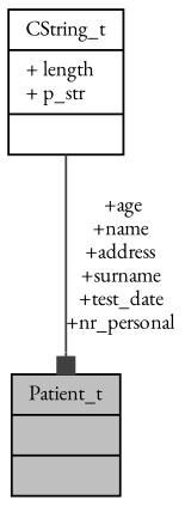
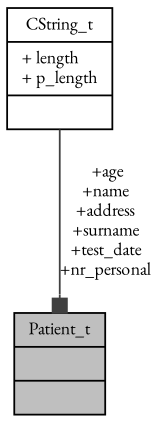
  digraph {
    fontname="EB Garamond"
    node [color=black fontname="EB Garamond" fontsize=10 shape=record style=filled]
    n1 [fillcolor=grey75 fontcolor=black height=0.2 label="{Patient_t\n||}" width=0.4]
-   n2 [fillcolor=white height=0.2 label="{CString_t\n|+ length\l+ p_str\l|}" width=0.4]
+   n2 [fillcolor=white height=0.2 label="{CString_t\n|+ length\l+ p_length\l|}" width=0.4]
    n2 -> n1 [arrowhead=box color=grey25 fontname="EB Garamond" fontsize=10 label=" +age\n+name\n+address\n+surname\n+test_date\n+nr_personal" labelfontname=Helvetica labelfontsize=10 style=solid]
  }
